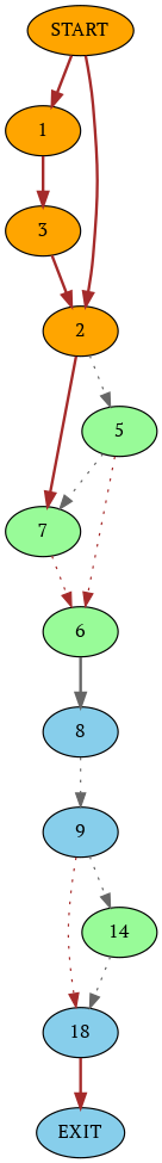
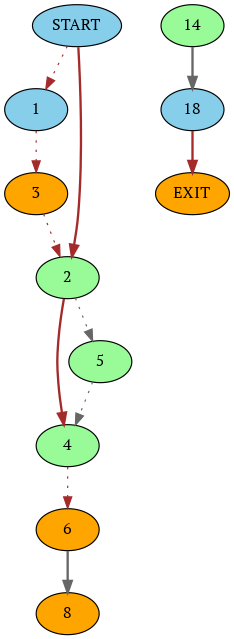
  digraph {
    fontname="PT Serif"
    node [fillcolor=skyblue fontname="PT Serif" style=filled]
    edge [color=brown fontname="PT Serif" style=dotted]
-   n1 [fillcolor=orange label=START]
-   1 [fillcolor=orange]
-   2 [fillcolor=orange]
+   n1 [label=START]
+   1
+   2 [fillcolor=palegreen]
    3 [fillcolor=orange]
-   n5 [label=EXIT]
-   4 [fillcolor=palegreen label=7]
+   n5 [fillcolor=orange label=EXIT]
+   4 [fillcolor=palegreen]
    5 [fillcolor=palegreen]
-   6 [fillcolor=palegreen]
-   8
-   9
+   6 [fillcolor=orange]
+   8 [fillcolor=orange]
    n11 [label=18]
    n12 [fillcolor=palegreen label=14]
-   n1 -> 1 [style=bold]
+   n1 -> 1
    n1 -> 2 [style=bold]
-   1 -> 3 [style=bold]
+   1 -> 3
    2 -> 4 [style=bold]
    2 -> 5 [color=gray40]
-   3 -> 2 [style=bold]
+   3 -> 2
    4 -> 6
    5 -> 4 [color=gray40]
-   5 -> 6
    6 -> 8 [color=gray40 style=bold]
-   8 -> 9 [color=gray40]
-   9 -> n11
-   9 -> n12 [color=gray40]
    n11 -> n5 [style=bold]
-   n12 -> n11 [color=gray40]
+   n12 -> n11 [color=gray40 style=bold]
  }
